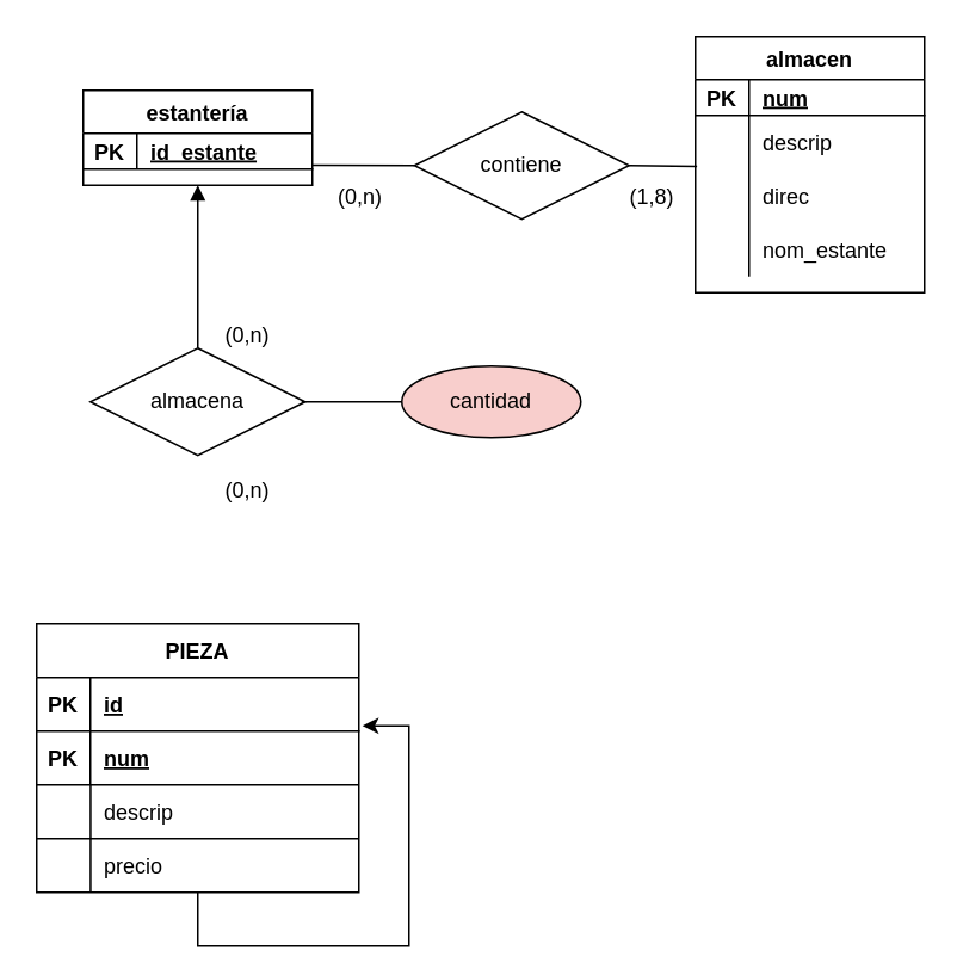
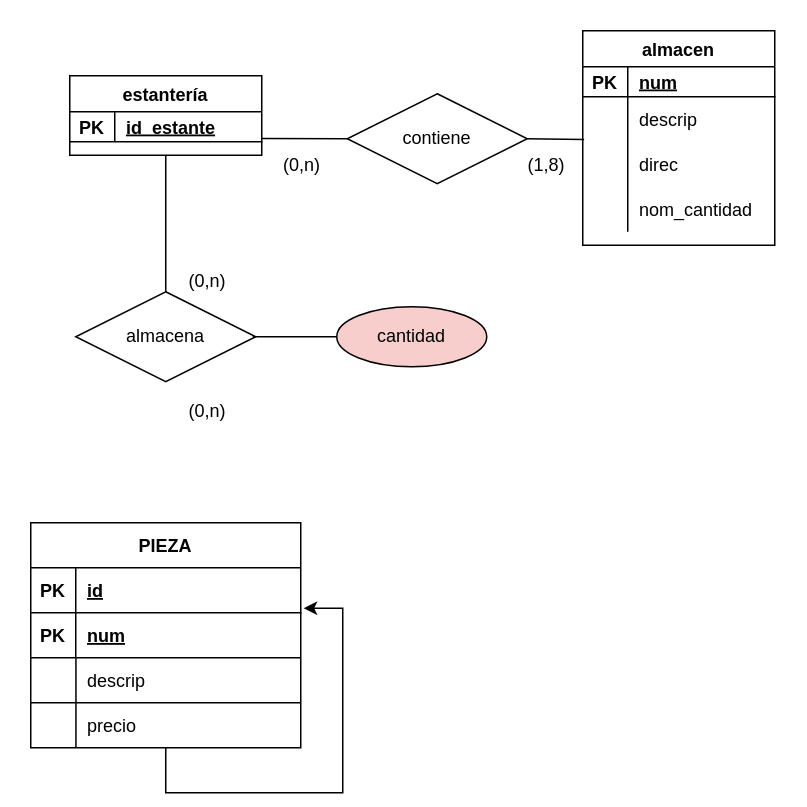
  <mxCell id="0" />
  <mxCell id="1" parent="0" />
  <mxCell id="2" value="PIEZA" style="shape=table;startSize=30;container=1;collapsible=1;childLayout=tableLayout;fixedRows=1;rowLines=0;fontStyle=1;align=center;resizeLast=1;" vertex="1" parent="1"><mxGeometry x="20" y="348" width="180" height="150" as="geometry"><mxRectangle x="70" y="210" width="68" height="30" as="alternateBounds" /></mxGeometry></mxCell>
  <mxCell id="3" value="" style="shape=tableRow;horizontal=0;startSize=0;swimlaneHead=0;swimlaneBody=0;fillColor=none;collapsible=0;dropTarget=0;points=[[0,0.5],[1,0.5]];portConstraint=eastwest;top=0;left=0;right=0;bottom=1;" vertex="1" parent="2"><mxGeometry y="30" width="180" height="30" as="geometry" /></mxCell>
  <mxCell id="4" value="PK" style="shape=partialRectangle;connectable=0;fillColor=none;top=0;left=0;bottom=0;right=0;fontStyle=1;overflow=hidden;" vertex="1" parent="3"><mxGeometry width="30" height="30" as="geometry"><mxRectangle width="30" height="30" as="alternateBounds" /></mxGeometry></mxCell>
  <mxCell id="5" value="id" style="shape=partialRectangle;connectable=0;fillColor=none;top=0;left=0;bottom=0;right=0;align=left;spacingLeft=6;fontStyle=5;overflow=hidden;" vertex="1" parent="3"><mxGeometry x="30" width="150" height="30" as="geometry"><mxRectangle width="150" height="30" as="alternateBounds" /></mxGeometry></mxCell>
  <mxCell id="6" value="" style="shape=tableRow;horizontal=0;startSize=0;swimlaneHead=0;swimlaneBody=0;fillColor=none;collapsible=0;dropTarget=0;points=[[0,0.5],[1,0.5]];portConstraint=eastwest;top=0;left=0;right=0;bottom=0;" vertex="1" parent="2"><mxGeometry y="60" width="180" height="30" as="geometry" /></mxCell>
  <mxCell id="7" value="PK" style="shape=partialRectangle;connectable=0;fillColor=none;top=0;left=0;bottom=0;right=0;editable=1;overflow=hidden;fontStyle=1" vertex="1" parent="6"><mxGeometry width="30" height="30" as="geometry"><mxRectangle width="30" height="30" as="alternateBounds" /></mxGeometry></mxCell>
  <mxCell id="8" value="num" style="shape=partialRectangle;connectable=0;fillColor=none;top=0;left=0;bottom=0;right=0;align=left;spacingLeft=6;overflow=hidden;fontStyle=5" vertex="1" parent="6"><mxGeometry x="30" width="150" height="30" as="geometry"><mxRectangle width="150" height="30" as="alternateBounds" /></mxGeometry></mxCell>
  <mxCell id="9" style="edgeStyle=orthogonalEdgeStyle;rounded=0;orthogonalLoop=1;jettySize=auto;html=1;entryX=1.011;entryY=0.9;entryDx=0;entryDy=0;entryPerimeter=0;" edge="1" parent="2" source="2" target="3"><mxGeometry relative="1" as="geometry"><mxPoint x="241" y="254" as="targetPoint" /><Array as="points"><mxPoint x="90" y="180" /><mxPoint x="208" y="180" /><mxPoint x="208" y="57" /></Array></mxGeometry></mxCell>
  <mxCell id="10" value="almacen" style="shape=table;startSize=24;container=1;collapsible=1;childLayout=tableLayout;fixedRows=1;rowLines=0;fontStyle=1;align=center;resizeLast=1;" vertex="1" parent="1"><mxGeometry x="388" y="20" width="128" height="143" as="geometry" /></mxCell>
  <mxCell id="11" value="" style="shape=tableRow;horizontal=0;startSize=0;swimlaneHead=0;swimlaneBody=0;fillColor=none;collapsible=0;dropTarget=0;points=[[0,0.5],[1,0.5]];portConstraint=eastwest;top=0;left=0;right=0;bottom=1;" vertex="1" parent="10"><mxGeometry y="24" width="128" height="20" as="geometry" /></mxCell>
  <mxCell id="12" value="PK" style="shape=partialRectangle;connectable=0;fillColor=none;top=0;left=0;bottom=0;right=0;fontStyle=1;overflow=hidden;" vertex="1" parent="11"><mxGeometry width="30" height="20" as="geometry"><mxRectangle width="30" height="20" as="alternateBounds" /></mxGeometry></mxCell>
  <mxCell id="13" value="num" style="shape=partialRectangle;connectable=0;fillColor=none;top=0;left=0;bottom=0;right=0;align=left;spacingLeft=6;fontStyle=5;overflow=hidden;" vertex="1" parent="11"><mxGeometry x="30" width="98" height="20" as="geometry"><mxRectangle width="98" height="20" as="alternateBounds" /></mxGeometry></mxCell>
  <mxCell id="14" value="" style="shape=tableRow;horizontal=0;startSize=0;swimlaneHead=0;swimlaneBody=0;fillColor=none;collapsible=0;dropTarget=0;points=[[0,0.5],[1,0.5]];portConstraint=eastwest;top=0;left=0;right=0;bottom=0;" vertex="1" parent="10"><mxGeometry y="44" width="128" height="30" as="geometry" /></mxCell>
  <mxCell id="15" value="" style="shape=partialRectangle;connectable=0;fillColor=none;top=0;left=0;bottom=0;right=0;editable=1;overflow=hidden;" vertex="1" parent="14"><mxGeometry width="30" height="30" as="geometry"><mxRectangle width="30" height="30" as="alternateBounds" /></mxGeometry></mxCell>
  <mxCell id="16" value="descrip" style="shape=partialRectangle;connectable=0;fillColor=none;top=0;left=0;bottom=0;right=0;align=left;spacingLeft=6;overflow=hidden;" vertex="1" parent="14"><mxGeometry x="30" width="98" height="30" as="geometry"><mxRectangle width="98" height="30" as="alternateBounds" /></mxGeometry></mxCell>
  <mxCell id="17" value="" style="shape=tableRow;horizontal=0;startSize=0;swimlaneHead=0;swimlaneBody=0;fillColor=none;collapsible=0;dropTarget=0;points=[[0,0.5],[1,0.5]];portConstraint=eastwest;top=0;left=0;right=0;bottom=0;" vertex="1" parent="10"><mxGeometry y="74" width="128" height="30" as="geometry" /></mxCell>
  <mxCell id="18" value="" style="shape=partialRectangle;connectable=0;fillColor=none;top=0;left=0;bottom=0;right=0;editable=1;overflow=hidden;" vertex="1" parent="17"><mxGeometry width="30" height="30" as="geometry"><mxRectangle width="30" height="30" as="alternateBounds" /></mxGeometry></mxCell>
  <mxCell id="19" value="direc" style="shape=partialRectangle;connectable=0;fillColor=none;top=0;left=0;bottom=0;right=0;align=left;spacingLeft=6;overflow=hidden;" vertex="1" parent="17"><mxGeometry x="30" width="98" height="30" as="geometry"><mxRectangle width="98" height="30" as="alternateBounds" /></mxGeometry></mxCell>
  <mxCell id="20" value="" style="shape=tableRow;horizontal=0;startSize=0;swimlaneHead=0;swimlaneBody=0;fillColor=none;collapsible=0;dropTarget=0;points=[[0,0.5],[1,0.5]];portConstraint=eastwest;top=0;left=0;right=0;bottom=0;" vertex="1" parent="10"><mxGeometry y="104" width="128" height="30" as="geometry" /></mxCell>
  <mxCell id="21" value="" style="shape=partialRectangle;connectable=0;fillColor=none;top=0;left=0;bottom=0;right=0;editable=1;overflow=hidden;" vertex="1" parent="20"><mxGeometry width="30" height="30" as="geometry"><mxRectangle width="30" height="30" as="alternateBounds" /></mxGeometry></mxCell>
- <mxCell id="22" value="nom_estante" style="shape=partialRectangle;connectable=0;fillColor=none;top=0;left=0;bottom=0;right=0;align=left;spacingLeft=6;overflow=hidden;" vertex="1" parent="20"><mxGeometry x="30" width="98" height="30" as="geometry"><mxRectangle width="98" height="30" as="alternateBounds" /></mxGeometry></mxCell>
+ <mxCell id="22" value="nom_cantidad" style="shape=partialRectangle;connectable=0;fillColor=none;top=0;left=0;bottom=0;right=0;align=left;spacingLeft=6;overflow=hidden;" vertex="1" parent="20"><mxGeometry x="30" width="98" height="30" as="geometry"><mxRectangle width="98" height="30" as="alternateBounds" /></mxGeometry></mxCell>
  <mxCell id="23" value="" style="line;strokeWidth=1;rotatable=0;dashed=0;labelPosition=right;align=left;verticalAlign=middle;spacingTop=0;spacingLeft=6;points=[];portConstraint=eastwest;" vertex="1" parent="1"><mxGeometry x="20" y="433" width="180" height="10" as="geometry" /></mxCell>
  <mxCell id="24" value="" style="shape=partialRectangle;connectable=0;fillColor=none;top=0;left=0;bottom=0;right=0;editable=1;overflow=hidden;fontStyle=1" vertex="1" parent="1"><mxGeometry x="153" y="472" width="30" height="30" as="geometry"><mxRectangle width="30" height="30" as="alternateBounds" /></mxGeometry></mxCell>
  <mxCell id="25" value="descrip" style="shape=partialRectangle;connectable=0;fillColor=none;top=0;left=0;bottom=0;right=0;align=left;spacingLeft=6;overflow=hidden;" vertex="1" parent="1"><mxGeometry x="50" y="438" width="150" height="30" as="geometry"><mxRectangle width="150" height="30" as="alternateBounds" /></mxGeometry></mxCell>
  <mxCell id="26" value="precio" style="shape=partialRectangle;connectable=0;fillColor=none;top=0;left=0;bottom=0;right=0;align=left;spacingLeft=6;overflow=hidden;" vertex="1" parent="1"><mxGeometry x="50" y="468" width="150" height="30" as="geometry"><mxRectangle width="150" height="30" as="alternateBounds" /></mxGeometry></mxCell>
  <mxCell id="27" value="" style="endArrow=none;html=1;rounded=0;" edge="1" parent="1"><mxGeometry relative="1" as="geometry"><mxPoint x="20" y="468" as="sourcePoint" /><mxPoint x="200" y="468" as="targetPoint" /></mxGeometry></mxCell>
  <mxCell id="28" value="" style="endArrow=none;html=1;rounded=0;" edge="1" parent="1"><mxGeometry relative="1" as="geometry"><mxPoint x="50.13" y="438" as="sourcePoint" /><mxPoint x="50.13" y="498.14" as="targetPoint" /></mxGeometry></mxCell>
  <mxCell id="29" value="contiene" style="shape=rhombus;perimeter=rhombusPerimeter;whiteSpace=wrap;html=1;align=center;" vertex="1" parent="1"><mxGeometry x="231" y="62" width="120" height="60" as="geometry" /></mxCell>
  <mxCell id="30" value="estantería" style="shape=table;startSize=24;container=1;collapsible=1;childLayout=tableLayout;fixedRows=1;rowLines=0;fontStyle=1;align=center;resizeLast=1;" vertex="1" parent="1"><mxGeometry x="46" y="50" width="128" height="53" as="geometry" /></mxCell>
  <mxCell id="31" value="" style="shape=tableRow;horizontal=0;startSize=0;swimlaneHead=0;swimlaneBody=0;fillColor=none;collapsible=0;dropTarget=0;points=[[0,0.5],[1,0.5]];portConstraint=eastwest;top=0;left=0;right=0;bottom=1;" vertex="1" parent="30"><mxGeometry y="24" width="128" height="20" as="geometry" /></mxCell>
  <mxCell id="32" value="PK" style="shape=partialRectangle;connectable=0;fillColor=none;top=0;left=0;bottom=0;right=0;fontStyle=1;overflow=hidden;" vertex="1" parent="31"><mxGeometry width="30" height="20" as="geometry"><mxRectangle width="30" height="20" as="alternateBounds" /></mxGeometry></mxCell>
  <mxCell id="33" value="id_estante" style="shape=partialRectangle;connectable=0;fillColor=none;top=0;left=0;bottom=0;right=0;align=left;spacingLeft=6;fontStyle=5;overflow=hidden;" vertex="1" parent="31"><mxGeometry x="30" width="98" height="20" as="geometry"><mxRectangle width="98" height="20" as="alternateBounds" /></mxGeometry></mxCell>
  <mxCell id="34" value="(0,n)" style="text;html=1;strokeColor=none;fillColor=none;align=center;verticalAlign=middle;whiteSpace=wrap;rounded=0;" vertex="1" parent="1"><mxGeometry x="108" y="259" width="60" height="30" as="geometry" /></mxCell>
  <mxCell id="35" value="(0,n)" style="text;html=1;strokeColor=none;fillColor=none;align=center;verticalAlign=middle;whiteSpace=wrap;rounded=0;" vertex="1" parent="1"><mxGeometry x="108" y="172" width="60" height="30" as="geometry" /></mxCell>
  <mxCell id="36" value="almacena" style="shape=rhombus;perimeter=rhombusPerimeter;whiteSpace=wrap;html=1;align=center;" vertex="1" parent="1"><mxGeometry x="50" y="194" width="120" height="60" as="geometry" /></mxCell>
  <mxCell id="37" value="" style="endArrow=none;html=1;rounded=0;exitX=1;exitY=0.5;exitDx=0;exitDy=0;entryX=0.007;entryY=0.949;entryDx=0;entryDy=0;entryPerimeter=0;" edge="1" parent="1" source="29" target="14"><mxGeometry relative="1" as="geometry"><mxPoint x="303" y="312" as="sourcePoint" /><mxPoint x="463" y="312" as="targetPoint" /></mxGeometry></mxCell>
- <mxCell id="38" value="" style="endArrow=block;html=1;rounded=0;exitX=0.5;exitY=0;exitDx=0;exitDy=0;entryX=0.5;entryY=1;entryDx=0;entryDy=0;" edge="1" parent="1" source="36" target="30"><mxGeometry relative="1" as="geometry"><mxPoint x="303" y="312" as="sourcePoint" /><mxPoint x="213" y="162" as="targetPoint" /></mxGeometry></mxCell>
+ <mxCell id="38" value="" style="endArrow=none;html=1;rounded=0;exitX=0.5;exitY=0;exitDx=0;exitDy=0;entryX=0.5;entryY=1;entryDx=0;entryDy=0;" edge="1" parent="1" source="36" target="30"><mxGeometry relative="1" as="geometry"><mxPoint x="303" y="312" as="sourcePoint" /><mxPoint x="213" y="162" as="targetPoint" /></mxGeometry></mxCell>
  <mxCell id="39" value="(1,8)" style="text;html=1;strokeColor=none;fillColor=none;align=center;verticalAlign=middle;whiteSpace=wrap;rounded=0;" vertex="1" parent="1"><mxGeometry x="334" y="95" width="60" height="30" as="geometry" /></mxCell>
  <mxCell id="40" value="(0,n)" style="text;html=1;strokeColor=none;fillColor=none;align=center;verticalAlign=middle;whiteSpace=wrap;rounded=0;" vertex="1" parent="1"><mxGeometry x="171" y="95" width="60" height="30" as="geometry" /></mxCell>
  <mxCell id="41" value="" style="endArrow=none;html=1;rounded=0;exitX=1;exitY=0.5;exitDx=0;exitDy=0;entryX=0;entryY=0.5;entryDx=0;entryDy=0;" edge="1" parent="1" target="29"><mxGeometry relative="1" as="geometry"><mxPoint x="174" y="91.76" as="sourcePoint" /><mxPoint x="211.896" y="92.23" as="targetPoint" /></mxGeometry></mxCell>
  <mxCell id="42" value="" style="line;strokeWidth=1;rotatable=0;dashed=0;labelPosition=right;align=left;verticalAlign=middle;spacingTop=0;spacingLeft=6;points=[];portConstraint=eastwest;" vertex="1" parent="1"><mxGeometry x="168" y="219" width="60" height="10" as="geometry" /></mxCell>
  <mxCell id="43" value="cantidad" style="ellipse;whiteSpace=wrap;html=1;align=center;fillColor=#f8cecc;" vertex="1" parent="1"><mxGeometry x="224" y="204" width="100" height="40" as="geometry" /></mxCell>
